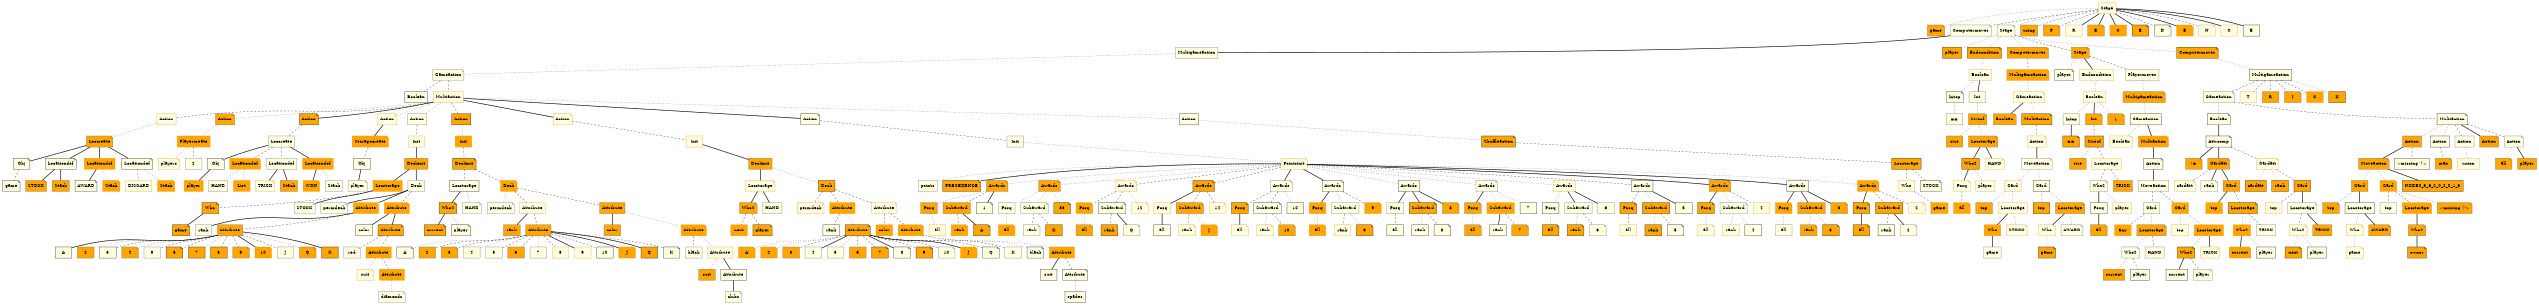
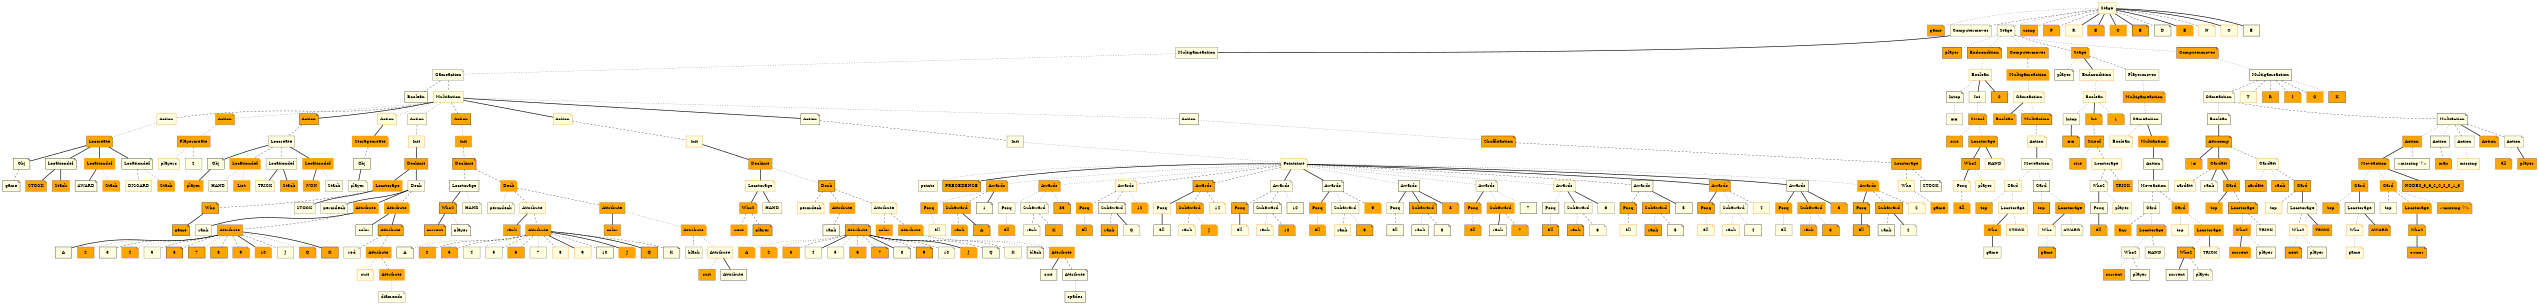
  graph {
    node [color=gray40 fillcolor=lightyellow shape=note style=filled]
    edge [style=dotted]
    n1 [color=darkorange label=Stage shape=box]
    n2 [fillcolor=orange label=game]
    n3 [label=Computermoves]
    n4 [label=Stage]
    n5 [fillcolor=orange label=using shape=box]
    n6 [fillcolor=orange label=P]
    n7 [color=darkorange label=R shape=box]
    n8 [fillcolor=orange label=E]
    n9 [color=darkorange fillcolor=orange label=C shape=box]
    n10 [color=black fillcolor=orange label=E]
    n11 [color=black label=D]
    n12 [color=darkorange fillcolor=orange label=E]
    n13 [color=darkorange label=N]
    n14 [color=darkorange label=C shape=box]
    n15 [color=black label=E shape=box]
    n16 [label=Multigameaction shape=box]
    n17 [color=black fillcolor=orange label=player shape=box]
    n18 [color=black fillcolor=orange label=Endcondition]
    n19 [fillcolor=orange label=Computermoves]
    n20 [fillcolor=orange label=Stage]
    n21 [color=black fillcolor=orange label=Computermoves]
    n22 [label=Gameaction]
    n23 [color=black label=Boolean shape=box]
    n24 [color=darkorange label=Multiaction shape=box]
    n25 [color=darkorange label=Action shape=box]
    n26 [fillcolor=orange label=Action]
    n27 [color=black fillcolor=orange label=Action]
    n28 [color=darkorange label=Action]
    n29 [label=Action shape=box]
    n30 [color=black fillcolor=orange label=Action shape=box]
    n31 [color=darkorange label=Action]
    n32 [color=black label=Action]
    n33 [color=black label=Action shape=box]
    n34 [fillcolor=orange label=Loccreate]
-   n35 [color=darkorange fillcolor=orange label=Playercreate shape=box]
+   n35 [fillcolor=orange label=Playercreate shape=box]
    n36 [label=Loccreate shape=box]
    n37 [color=darkorange fillcolor=orange label=Storagecreate]
    n38 [color=darkorange label=Init shape=box]
    n39 [color=darkorange fillcolor=orange label=Init shape=box]
    n40 [color=darkorange label=Init shape=box]
    n41 [label=Init shape=box]
    n42 [color=black fillcolor=orange label=Shuffleaction]
    n43 [color=black label=Obj]
    n44 [color=black label=Locationdef]
    n45 [color=darkorange fillcolor=orange label=Locationdef shape=box]
    n46 [color=black label=Locationdef]
    n47 [color=black label=game]
    n48 [fillcolor=orange label=STOCK]
    n49 [fillcolor=orange label=Stack shape=box]
    n50 [color=black label=AWARD]
    n51 [color=darkorange fillcolor=orange label=Stack]
    n52 [color=darkorange label=DISCARD shape=box]
    n53 [color=darkorange fillcolor=orange label=Stack]
    n54 [color=darkorange label=players]
    n55 [label=2 shape=box]
    n56 [color=black label=Obj]
    n57 [color=darkorange fillcolor=orange label=Locationdef]
    n58 [label=Locationdef shape=box]
    n59 [color=darkorange fillcolor=orange label=Locationdef shape=box]
    n60 [color=darkorange fillcolor=orange label=player shape=box]
    n61 [label=HAND shape=box]
    n62 [color=darkorange fillcolor=orange label=List shape=box]
    n63 [color=darkorange label=TRICK]
    n64 [fillcolor=orange label=Stack shape=box]
    n65 [color=darkorange fillcolor=orange label=WON]
    n66 [label=Stack shape=box]
    n67 [color=black label=Obj shape=box]
    n68 [label=player]
    n69 [fillcolor=orange label=Deckinit shape=box]
    n70 [color=darkorange fillcolor=orange label=Locstorage shape=box]
    n71 [label=Deck shape=box]
    n72 [color=black fillcolor=orange label=Who]
    n73 [label=STOCK]
    n74 [label=permdeck]
    n75 [color=darkorange fillcolor=orange label=Attribute]
    n76 [color=darkorange fillcolor=orange label=Attribute]
    n77 [color=black fillcolor=orange label=game]
    n78 [label=rank shape=box]
    n79 [fillcolor=orange label=Attribute shape=box]
    n80 [color=black label=color shape=box]
    n81 [color=black fillcolor=orange label=Attribute]
    n82 [color=black label=A shape=box]
    n83 [fillcolor=orange label=2 shape=box]
    n84 [color=black label=3 shape=box]
    n85 [fillcolor=orange label=4]
    n86 [label=5 shape=box]
    n87 [color=black fillcolor=orange label=6]
    n88 [color=black fillcolor=orange label=7 shape=box]
    n89 [color=black fillcolor=orange label=8 shape=box]
    n90 [fillcolor=orange label=9]
    n91 [color=darkorange fillcolor=orange label=10]
    n92 [label=J shape=box]
    n93 [fillcolor=orange label=Q]
    n94 [color=black fillcolor=orange label=K shape=box]
    n95 [label=red]
    n96 [color=darkorange fillcolor=orange label=Attribute shape=box]
    n97 [color=darkorange label=suit]
    n98 [color=darkorange fillcolor=orange label=Attribute shape=box]
    n99 [label=diamonds]
    n100 [color=black fillcolor=orange label=Deckinit]
    n101 [color=black label=Locstorage shape=box]
    n102 [color=darkorange fillcolor=orange label=Deck]
    n103 [color=black fillcolor=orange label=Who2]
    n104 [label=HAND]
    n105 [label=permdeck]
    n106 [color=darkorange label=Attribute shape=box]
    n107 [fillcolor=orange label=Attribute shape=box]
    n108 [color=black fillcolor=orange label=current]
    n109 [color=black label=player]
    n110 [fillcolor=orange label=rank shape=box]
    n111 [fillcolor=orange label=Attribute shape=box]
    n112 [fillcolor=orange label=color shape=box]
    n113 [color=darkorange fillcolor=orange label=Attribute]
    n114 [color=black label=A]
    n115 [fillcolor=orange label=2 shape=box]
    n116 [fillcolor=orange label=3]
    n117 [label=4 shape=box]
    n118 [label=5 shape=box]
    n119 [fillcolor=orange label=6 shape=box]
    n120 [label=7 shape=box]
    n121 [color=darkorange label=8 shape=box]
    n122 [color=darkorange label=9 shape=box]
    n123 [color=black label=10 shape=box]
    n124 [color=darkorange fillcolor=orange label=J]
    n125 [color=black fillcolor=orange label=Q shape=box]
    n126 [color=black label=K]
    n127 [label=black shape=box]
    n128 [color=darkorange label=Attribute shape=box]
    n129 [fillcolor=orange label=suit shape=box]
    n130 [color=black label=Attribute shape=box]
-   n131 [label=clubs]
    n132 [fillcolor=orange label=Deckinit shape=box]
    n133 [color=darkorange label=Locstorage]
    n134 [color=black fillcolor=orange label=Deck shape=box]
    n135 [fillcolor=orange label=Who2]
    n136 [label=HAND shape=box]
    n137 [color=darkorange label=permdeck]
    n138 [color=darkorange fillcolor=orange label=Attribute shape=box]
    n139 [color=darkorange label=Attribute]
    n140 [color=darkorange fillcolor=orange label=next shape=box]
    n141 [color=black fillcolor=orange label=player]
    n142 [color=black label=rank shape=box]
    n143 [color=black fillcolor=orange label=Attribute]
    n144 [color=darkorange fillcolor=orange label=color shape=box]
    n145 [color=darkorange fillcolor=orange label=Attribute]
    n146 [color=darkorange fillcolor=orange label=A]
    n147 [color=darkorange fillcolor=orange label=2]
    n148 [fillcolor=orange label=3 shape=box]
    n149 [label=4 shape=box]
    n150 [label=5 shape=box]
    n151 [fillcolor=orange label=6 shape=box]
    n152 [color=black fillcolor=orange label=7]
    n153 [color=black label=8]
    n154 [color=black fillcolor=orange label=9]
    n155 [label=10]
    n156 [color=darkorange fillcolor=orange label=J]
    n157 [color=black label=Q]
    n158 [label=K shape=box]
    n159 [color=black label=black]
    n160 [color=darkorange fillcolor=orange label=Attribute shape=box]
    n161 [color=black label=suit shape=box]
    n162 [color=black label=Attribute]
    n163 [color=black label=spades shape=box]
    n164 [color=darkorange label=Pointsinit]
    n165 [label=points shape=box]
    n166 [color=black fillcolor=orange label=PRECEDENCE]
    n167 [fillcolor=orange label=Awards]
    n168 [fillcolor=orange label=Awards]
    n169 [color=darkorange label=Awards]
    n170 [color=black fillcolor=orange label=Awards]
    n171 [label=Awards]
    n172 [color=black label=Awards]
    n173 [color=black label=Awards shape=box]
    n174 [label=Awards]
    n175 [color=darkorange label=Awards shape=box]
    n176 [color=black label=Awards shape=box]
    n177 [fillcolor=orange label=Awards]
    n178 [color=black label=Awards shape=box]
    n179 [color=darkorange fillcolor=orange label=Awards]
    n180 [fillcolor=orange label=Posq shape=box]
    n181 [fillcolor=orange label=Subaward shape=box]
    n182 [color=black label=1]
    n183 [label=Posq shape=box]
    n184 [label=Subaward]
    n185 [color=black fillcolor=orange label=83]
    n186 [color=darkorange fillcolor=orange label=Posq]
    n187 [color=black label=Subaward]
-   n188 [color=darkorange label=12]
+   n188 [color=darkorange fillcolor=orange label=12]
    n189 [color=darkorange label=Posq shape=box]
    n190 [fillcolor=orange label=Subaward]
    n191 [color=darkorange label=14]
    n192 [color=black fillcolor=orange label=Posq]
    n193 [color=black label=Subaward]
    n194 [color=black label=10 shape=box]
    n195 [color=darkorange fillcolor=orange label=Posq shape=box]
    n196 [label=Subaward shape=box]
    n197 [color=darkorange fillcolor=orange label=9]
    n198 [label=Posq shape=box]
    n199 [color=black fillcolor=orange label=Subaward]
    n200 [fillcolor=orange label=8]
    n201 [fillcolor=orange label=Posq]
    n202 [color=darkorange fillcolor=orange label=Subaward shape=box]
    n203 [color=black label=7 shape=box]
    n204 [color=black label=Posq shape=box]
    n205 [label=Subaward shape=box]
    n206 [label=6 shape=box]
    n207 [color=black fillcolor=orange label=Posq]
    n208 [color=black fillcolor=orange label=Subaward shape=box]
    n209 [color=black label=5 shape=box]
    n210 [color=black fillcolor=orange label=Posq]
    n211 [label=Subaward]
    n212 [color=darkorange label=4 shape=box]
    n213 [color=darkorange fillcolor=orange label=Posq]
    n214 [fillcolor=orange label=Subaward shape=box]
    n215 [fillcolor=orange label=3]
    n216 [color=black fillcolor=orange label=Posq]
    n217 [color=black fillcolor=orange label=Subaward shape=box]
    n218 [color=darkorange label=2]
    n219 [color=darkorange label=all shape=box]
    n220 [color=darkorange fillcolor=orange label=rank]
    n221 [color=black fillcolor=orange label=A]
    n222 [color=darkorange fillcolor=orange label=all]
    n223 [label=rank]
    n224 [color=black fillcolor=orange label=K shape=box]
    n225 [fillcolor=orange label=all]
    n226 [color=black fillcolor=orange label=rank shape=box]
    n227 [label=Q]
    n228 [color=black label=all shape=box]
    n229 [color=darkorange label=rank]
    n230 [color=darkorange fillcolor=orange label=J]
    n231 [color=darkorange label=all]
    n232 [color=darkorange label=rank]
    n233 [fillcolor=orange label=10]
    n234 [color=darkorange fillcolor=orange label=all]
    n235 [color=darkorange label=rank shape=box]
    n236 [color=black fillcolor=orange label=9]
    n237 [color=black label=all shape=box]
    n238 [color=black label=rank shape=box]
    n239 [color=black label=8]
    n240 [fillcolor=orange label=all]
    n241 [color=black label=rank shape=box]
    n242 [fillcolor=orange label=7]
    n243 [color=black fillcolor=orange label=all]
    n244 [color=black fillcolor=orange label=rank]
    n245 [label=6]
    n246 [color=darkorange label=all shape=box]
    n247 [color=black fillcolor=orange label=rank shape=box]
    n248 [color=black label=5]
    n249 [color=darkorange label=all]
    n250 [color=darkorange label=rank shape=box]
    n251 [color=black label=4 shape=box]
    n252 [label=all shape=box]
    n253 [fillcolor=orange label=rank]
    n254 [color=black fillcolor=orange label=3]
    n255 [color=black fillcolor=orange label=all]
    n256 [color=black label=rank shape=box]
    n257 [label=2]
    n258 [color=black fillcolor=orange label=Locstorage shape=box]
    n259 [color=darkorange label=Who shape=box]
    n260 [color=black label=STOCK]
    n261 [color=darkorange fillcolor=orange label=game shape=box]
    n262 [color=darkorange label=Boolean shape=box]
    n263 [color=darkorange fillcolor=orange label=Multigameaction]
    n264 [color=black label=player]
    n265 [color=darkorange label=Endcondition shape=box]
    n266 [label=Playermoves shape=box]
    n267 [color=black label=Multigameaction shape=box]
    n268 [color=black label=Intop]
    n269 [label=Int shape=box]
+   n270 [color=black fillcolor=orange label=0 shape=box]
    n271 [label="==" shape=box]
    n272 [fillcolor=orange label=Sizeof]
    n273 [fillcolor=orange label=size shape=box]
    n274 [fillcolor=orange label=Locstorage]
    n275 [color=black fillcolor=orange label=Who2 shape=box]
    n276 [color=darkorange label=HAND]
    n277 [color=darkorange label=Posq]
    n278 [color=darkorange label=player shape=box]
    n279 [color=darkorange fillcolor=orange label=all]
    n280 [color=darkorange label=Gameaction]
    n281 [fillcolor=orange label=Boolean]
    n282 [color=black fillcolor=orange label=Multiaction]
    n283 [color=darkorange label=Action]
    n284 [label=Moveaction]
    n285 [color=darkorange label=Card shape=box]
    n286 [color=black label=Card shape=box]
    n287 [fillcolor=orange label=top shape=box]
    n288 [color=darkorange label=Locstorage shape=box]
    n289 [color=black fillcolor=orange label=top shape=box]
    n290 [fillcolor=orange label=Locstorage]
    n291 [color=darkorange fillcolor=orange label=Who shape=box]
    n292 [color=darkorange label=STOCK]
    n293 [label=game shape=box]
    n294 [color=darkorange label=Who]
    n295 [label=AWARD]
    n296 [color=black fillcolor=orange label=game]
    n297 [color=darkorange label=Boolean shape=box]
    n298 [fillcolor=orange label=Multigameaction]
    n299 [label=Intop shape=box]
    n300 [fillcolor=orange label=Int]
    n301 [fillcolor=orange label=1]
    n302 [color=black fillcolor=orange label="=="]
    n303 [color=black fillcolor=orange label=Sizeof shape=box]
    n304 [fillcolor=orange label=size shape=box]
    n305 [color=darkorange label=Locstorage shape=box]
    n306 [label=Who2]
    n307 [fillcolor=orange label=TRICK shape=box]
    n308 [color=black label=Posq shape=box]
    n309 [color=darkorange label=player shape=box]
    n310 [fillcolor=orange label=all]
    n311 [color=black label=Gameaction shape=box]
    n312 [color=darkorange label=Boolean]
    n313 [color=darkorange fillcolor=orange label=Multiaction]
    n314 [color=black label=Action]
    n315 [label=Moveaction shape=box]
    n316 [label=Card shape=box]
    n317 [color=darkorange fillcolor=orange label=Card shape=box]
    n318 [color=darkorange fillcolor=orange label=any shape=box]
    n319 [fillcolor=orange label=Locstorage]
    n320 [color=darkorange label=top shape=box]
    n321 [color=darkorange fillcolor=orange label=Locstorage shape=box]
    n322 [label=Who2]
    n323 [label=HAND shape=box]
    n324 [fillcolor=orange label=current shape=box]
    n325 [color=black label=player shape=box]
    n326 [color=black fillcolor=orange label=Who2]
    n327 [color=darkorange label=TRICK]
    n328 [color=black label=current shape=box]
    n329 [label=player]
    n330 [label=Gameaction]
    n331 [color=darkorange label=T shape=box]
    n332 [fillcolor=orange label=R shape=box]
    n333 [fillcolor=orange label=I]
    n334 [color=darkorange fillcolor=orange label=C shape=box]
    n335 [color=black fillcolor=orange label=K shape=box]
    n336 [color=black label=Boolean]
    n337 [color=black label=Multiaction]
-   n338 [color=black label=Attrcomp]
+   n338 [color=black fillcolor=orange label=Attrcomp]
    n339 [fillcolor=orange label=Action shape=box]
    n340 [color=black label=Action shape=box]
    n341 [label=Action shape=box]
    n342 [fillcolor=orange label=Action]
    n343 [label=Action]
    n344 [fillcolor=orange label="!="]
    n345 [fillcolor=orange label=Cardatt]
    n346 [color=darkorange label=Cardatt]
    n347 [color=darkorange label=cardatt]
    n348 [label=rank]
    n349 [fillcolor=orange label=Card shape=box]
    n350 [color=black fillcolor=orange label=cardatt shape=box]
    n351 [color=black fillcolor=orange label=rank shape=box]
    n352 [color=black fillcolor=orange label=Card shape=box]
    n353 [color=darkorange fillcolor=orange label=top shape=box]
    n354 [color=black fillcolor=orange label=Locstorage]
    n355 [color=darkorange fillcolor=orange label=Who2 shape=box]
    n356 [label=TRICK shape=box]
    n357 [color=darkorange fillcolor=orange label=current]
    n358 [color=black label=player shape=box]
    n359 [color=darkorange label=top shape=box]
    n360 [label=Locstorage]
    n361 [color=darkorange label=Who2]
    n362 [fillcolor=orange label=TRICK shape=box]
    n363 [color=black fillcolor=orange label=next]
    n364 [color=black label=player shape=box]
    n365 [fillcolor=orange label=Moveaction]
    n366 [color=black label="<missing ')'>" shape=box]
    n367 [fillcolor=orange label=max]
-   n368 [color=darkorange label=union shape=box]
+   n368 [color=darkorange label=missing shape=box]
    n369 [fillcolor=orange label=all]
    n370 [fillcolor=orange label=player shape=box]
    n371 [fillcolor=orange label=Card shape=box]
    n372 [color=darkorange fillcolor=orange label=Card]
    NODE0_3_6_2_0_2_0_1_3 [color=black fillcolor=orange shape=box]
    n374 [fillcolor=orange label=top]
    n375 [color=black label=Locstorage shape=box]
    n376 [label=top shape=box]
    n377 [color=darkorange fillcolor=orange label=Locstorage]
    n378 [fillcolor=orange label="<missing ')'>"]
    n379 [color=darkorange label=Who]
    n380 [fillcolor=orange label=AWARD]
    n381 [color=darkorange label=game]
    n382 [fillcolor=orange label=Who2]
    n383 [color=black fillcolor=orange label=owner]
    n1 -- n2
    n1 -- n3 [style=dashed]
    n1 -- n4
    n1 -- n5 [style=dashed]
    n1 -- n6 [style=dashed]
    n1 -- n7 [style=bold]
    n1 -- n8 [style=bold]
    n1 -- n9 [style=bold]
    n1 -- n10 [style=bold]
    n1 -- n11 [style=dashed]
    n1 -- n12 [style=bold]
    n1 -- n13 [style=dashed]
    n1 -- n14 [style=bold]
    n1 -- n15 [style=bold]
    n3 -- n16 [style=bold]
    n4 -- n17
    n4 -- n18
    n4 -- n19
    n4 -- n20 [style=dashed]
    n4 -- n21
    n16 -- n22
    n18 -- n262
    n19 -- n263 [style=dashed]
    n20 -- n264
    n20 -- n265 [style=bold]
    n20 -- n266 [style=dashed]
    n21 -- n267
    n22 -- n23 [style=dashed]
    n22 -- n24 [style=dashed]
    n24 -- n25 [style=dashed]
    n24 -- n26
    n24 -- n27 [style=bold]
    n24 -- n28
    n24 -- n29
    n24 -- n30 [style=dashed]
    n24 -- n31 [style=bold]
    n24 -- n32 [style=bold]
    n24 -- n33
    n25 -- n34
    n26 -- n35
    n27 -- n36 [style=dashed]
    n28 -- n37 [style=bold]
    n29 -- n38 [style=dashed]
    n30 -- n39
    n31 -- n40 [style=dashed]
    n32 -- n41 [style=dashed]
    n33 -- n42
    n34 -- n43 [style=bold]
    n34 -- n44 [style=bold]
    n34 -- n45 [style=bold]
    n34 -- n46 [style=bold]
    n35 -- n54
    n35 -- n55 [style=dashed]
    n36 -- n56 [style=bold]
    n36 -- n57 [style=dashed]
    n36 -- n58 [style=dashed]
    n36 -- n59 [style=bold]
    n37 -- n67 [style=dashed]
    n38 -- n69 [style=bold]
    n39 -- n100 [style=dashed]
    n40 -- n132 [style=bold]
    n41 -- n164
    n42 -- n258 [style=dashed]
    n43 -- n47 [style=dashed]
    n44 -- n48 [style=bold]
    n44 -- n49 [style=bold]
    n45 -- n50 [style=bold]
    n45 -- n51
    n46 -- n52 [style=dashed]
    n46 -- n53
    n56 -- n60 [style=bold]
    n57 -- n61
    n57 -- n62
    n58 -- n63 [style=bold]
    n58 -- n64 [style=bold]
    n59 -- n65 [style=bold]
    n59 -- n66
    n67 -- n68 [style=bold]
    n69 -- n70 [style=bold]
    n69 -- n71 [style=bold]
    n70 -- n72 [style=dashed]
    n70 -- n73 [style=bold]
    n71 -- n74 [style=bold]
    n71 -- n75 [style=bold]
    n71 -- n76 [style=dashed]
    n72 -- n77 [style=bold]
    n75 -- n78 [style=bold]
    n75 -- n79 [style=dashed]
    n76 -- n80 [style=bold]
    n76 -- n81 [style=bold]
    n79 -- n82 [style=bold]
    n79 -- n83
    n79 -- n84 [style=dashed]
    n79 -- n85
    n79 -- n86 [style=dashed]
    n79 -- n87 [style=dashed]
    n79 -- n88
    n79 -- n89 [style=dashed]
    n79 -- n90 [style=dashed]
    n79 -- n91 [style=bold]
    n79 -- n92 [style=dashed]
    n79 -- n93
    n79 -- n94 [style=bold]
    n81 -- n95 [style=dashed]
    n81 -- n96 [style=dashed]
    n96 -- n97
    n96 -- n98 [style=dashed]
    n98 -- n99
    n100 -- n101 [style=dashed]
    n100 -- n102 [style=dashed]
    n101 -- n103 [style=bold]
    n101 -- n104
    n102 -- n105
    n102 -- n106 [style=dashed]
    n102 -- n107 [style=dashed]
    n103 -- n108 [style=bold]
    n103 -- n109
    n106 -- n110 [style=bold]
    n106 -- n111 [style=dashed]
    n107 -- n112 [style=bold]
    n107 -- n113
    n111 -- n114
    n111 -- n115 [style=dashed]
    n111 -- n116 [style=dashed]
    n111 -- n117
    n111 -- n118 [style=dashed]
    n111 -- n119 [style=dashed]
    n111 -- n120
    n111 -- n121 [style=dashed]
    n111 -- n122 [style=bold]
    n111 -- n123 [style=dashed]
    n111 -- n124 [style=bold]
    n111 -- n125 [style=bold]
    n111 -- n126 [style=dashed]
    n113 -- n127 [style=dashed]
    n113 -- n128
    n128 -- n129
    n128 -- n130 [style=bold]
-   n130 -- n131 [style=bold]
    n132 -- n133 [style=bold]
    n132 -- n134
    n133 -- n135 [style=bold]
    n133 -- n136 [style=bold]
    n134 -- n137 [style=dashed]
    n134 -- n138 [style=dashed]
    n134 -- n139 [style=dashed]
    n135 -- n140 [style=dashed]
    n135 -- n141 [style=dashed]
    n138 -- n142 [style=dashed]
    n138 -- n143
    n139 -- n144 [style=dashed]
    n139 -- n145 [style=dashed]
    n143 -- n146
    n143 -- n147
    n143 -- n148 [style=dashed]
    n143 -- n149 [style=bold]
    n143 -- n150
    n143 -- n151 [style=dashed]
    n143 -- n152 [style=dashed]
    n143 -- n153 [style=bold]
    n143 -- n154 [style=dashed]
    n143 -- n155 [style=dashed]
    n143 -- n156 [style=bold]
    n143 -- n157 [style=dashed]
    n143 -- n158 [style=dashed]
    n145 -- n159
    n145 -- n160
    n160 -- n161 [style=bold]
    n160 -- n162 [style=dashed]
    n162 -- n163
    n164 -- n165
    n164 -- n166 [style=bold]
    n164 -- n167
    n164 -- n168
    n164 -- n169 [style=dashed]
    n164 -- n170 [style=dashed]
    n164 -- n171 [style=bold]
    n164 -- n172 [style=bold]
    n164 -- n173
    n164 -- n174
    n164 -- n175
    n164 -- n176 [style=dashed]
    n164 -- n177 [style=bold]
    n164 -- n178 [style=bold]
    n164 -- n179
    n167 -- n180
    n167 -- n181 [style=dashed]
    n167 -- n182 [style=bold]
    n168 -- n183
    n168 -- n184
    n168 -- n185
    n169 -- n186 [style=dashed]
    n169 -- n187 [style=dashed]
    n169 -- n188
    n170 -- n189 [style=bold]
    n170 -- n190 [style=dashed]
    n170 -- n191 [style=dashed]
    n171 -- n192 [style=dashed]
    n171 -- n193 [style=dashed]
    n171 -- n194
    n172 -- n195 [style=bold]
    n172 -- n196
    n172 -- n197 [style=dashed]
    n173 -- n198 [style=bold]
    n173 -- n199 [style=bold]
    n173 -- n200 [style=bold]
    n174 -- n201 [style=bold]
    n174 -- n202
    n174 -- n203
    n175 -- n204
    n175 -- n205 [style=bold]
    n175 -- n206 [style=bold]
    n176 -- n207 [style=dashed]
    n176 -- n208
    n176 -- n209 [style=bold]
    n177 -- n210 [style=bold]
    n177 -- n211
    n177 -- n212 [style=dashed]
    n178 -- n213 [style=bold]
    n178 -- n214 [style=bold]
    n178 -- n215 [style=bold]
    n179 -- n216 [style=bold]
    n179 -- n217 [style=dashed]
    n179 -- n218 [style=dashed]
    n180 -- n219
    n181 -- n220 [style=dashed]
    n181 -- n221 [style=bold]
    n183 -- n222
    n184 -- n223 [style=dashed]
    n184 -- n224 [style=dashed]
    n186 -- n225
    n187 -- n226 [style=dashed]
    n187 -- n227 [style=bold]
    n189 -- n228 [style=bold]
    n190 -- n229 [style=dashed]
    n190 -- n230
    n192 -- n231 [style=bold]
    n193 -- n232
    n193 -- n233 [style=dashed]
    n195 -- n234
    n196 -- n235 [style=dashed]
    n196 -- n236
    n198 -- n237 [style=dashed]
    n199 -- n238
    n199 -- n239 [style=dashed]
    n201 -- n240
    n202 -- n241 [style=bold]
    n202 -- n242 [style=dashed]
    n204 -- n243
    n205 -- n244
    n205 -- n245 [style=dashed]
    n207 -- n246 [style=dashed]
    n208 -- n247
    n208 -- n248 [style=dashed]
    n210 -- n249
    n211 -- n250
    n211 -- n251
    n213 -- n252
    n214 -- n253
    n214 -- n254
    n216 -- n255 [style=bold]
    n217 -- n256 [style=dashed]
    n217 -- n257 [style=bold]
    n258 -- n259 [style=dashed]
    n258 -- n260 [style=dashed]
    n259 -- n261 [style=dashed]
    n262 -- n268
    n262 -- n269 [style=bold]
+   n262 -- n270 [style=bold]
    n263 -- n280
    n265 -- n297
    n266 -- n298
    n267 -- n330 [style=dashed]
    n267 -- n331 [style=dashed]
    n267 -- n332 [style=dashed]
    n267 -- n333 [style=dashed]
    n267 -- n334 [style=dashed]
    n267 -- n335
    n268 -- n271
    n269 -- n272
    n272 -- n273
    n272 -- n274
    n274 -- n275 [style=bold]
    n274 -- n276 [style=bold]
    n275 -- n277 [style=bold]
    n275 -- n278
    n277 -- n279 [style=dashed]
    n280 -- n281 [style=bold]
    n280 -- n282
    n282 -- n283 [style=dashed]
    n283 -- n284 [style=bold]
    n284 -- n285
    n284 -- n286
    n285 -- n287
    n285 -- n288
    n286 -- n289
    n286 -- n290
    n288 -- n291 [style=bold]
    n288 -- n292
    n290 -- n294 [style=bold]
    n290 -- n295
    n291 -- n293 [style=bold]
    n294 -- n296
    n297 -- n299
    n297 -- n300 [style=bold]
    n297 -- n301
    n298 -- n311
    n299 -- n302 [style=bold]
    n300 -- n303 [style=dashed]
    n303 -- n304
    n303 -- n305 [style=dashed]
    n305 -- n306 [style=dashed]
    n305 -- n307 [style=dashed]
    n306 -- n308 [style=bold]
    n306 -- n309
    n308 -- n310 [style=bold]
    n311 -- n312
    n311 -- n313 [style=bold]
    n313 -- n314 [style=bold]
    n314 -- n315 [style=bold]
    n315 -- n316 [style=dashed]
    n315 -- n317 [style=dashed]
    n316 -- n318 [style=dashed]
    n316 -- n319
    n317 -- n320
    n317 -- n321
    n319 -- n322
    n319 -- n323 [style=dashed]
    n321 -- n326
    n321 -- n327 [style=bold]
    n322 -- n324
    n322 -- n325 [style=dashed]
    n326 -- n328 [style=bold]
    n326 -- n329 [style=dashed]
    n330 -- n336
    n330 -- n337 [style=dashed]
    n336 -- n338 [style=bold]
    n337 -- n339
    n337 -- n340
    n337 -- n341 [style=dashed]
    n337 -- n342 [style=bold]
    n337 -- n343 [style=dashed]
    n338 -- n344 [style=bold]
    n338 -- n345 [style=bold]
    n338 -- n346 [style=dashed]
    n339 -- n365 [style=bold]
    n339 -- n366 [style=dashed]
    n340 -- n367 [style=dashed]
    n341 -- n368
    n343 -- n369
    n343 -- n370 [style=bold]
    n345 -- n347 [style=dashed]
    n345 -- n348 [style=bold]
    n345 -- n349 [style=bold]
    n346 -- n350
    n346 -- n351
    n346 -- n352 [style=dashed]
    n349 -- n353 [style=bold]
    n349 -- n354 [style=dashed]
    n352 -- n359 [style=dashed]
    n352 -- n360 [style=bold]
    n354 -- n355
    n354 -- n356 [style=dashed]
    n355 -- n357 [style=bold]
    n355 -- n358
    n360 -- n361 [style=dashed]
    n360 -- n362 [style=bold]
    n361 -- n363
    n361 -- n364
    n365 -- n371
    n365 -- n372
    n365 -- NODE0_3_6_2_0_2_0_1_3 [style=bold]
    n371 -- n374
    n371 -- n375 [style=bold]
    n372 -- n376 [style=dashed]
    n372 -- n377 [style=dashed]
    n372 -- n378
    n375 -- n379
    n375 -- n380 [style=bold]
    n377 -- n382 [style=bold]
    n379 -- n381
    n382 -- n383 [style=bold]
  }
